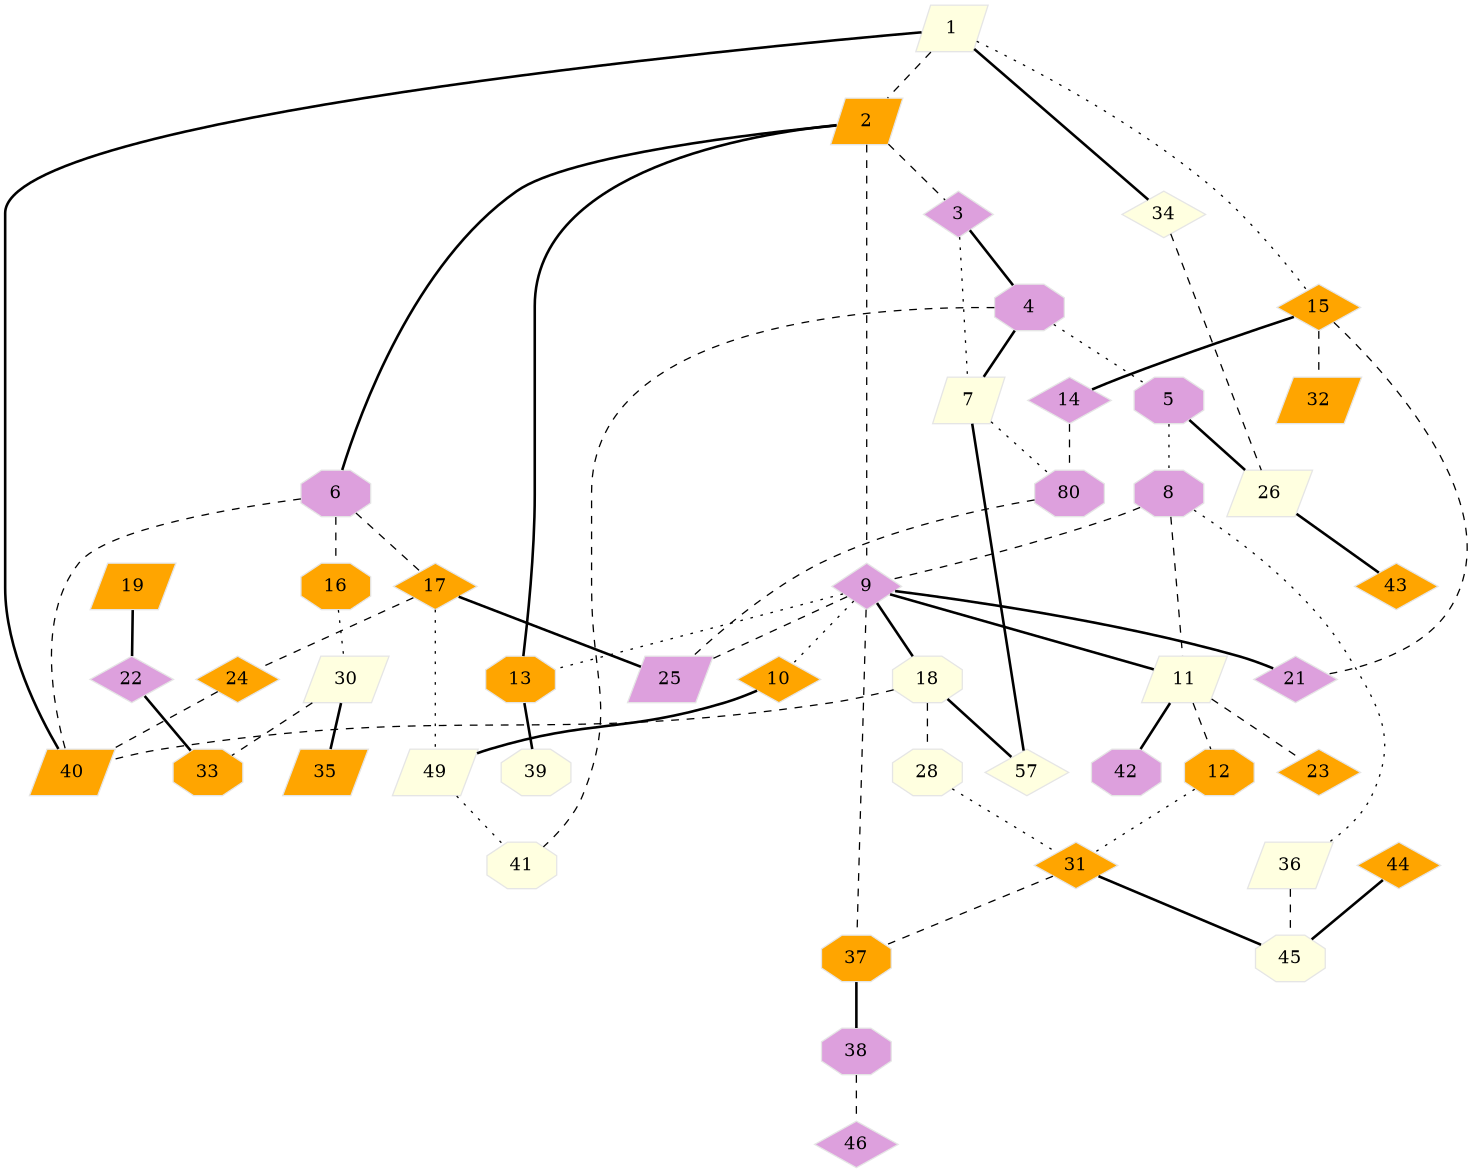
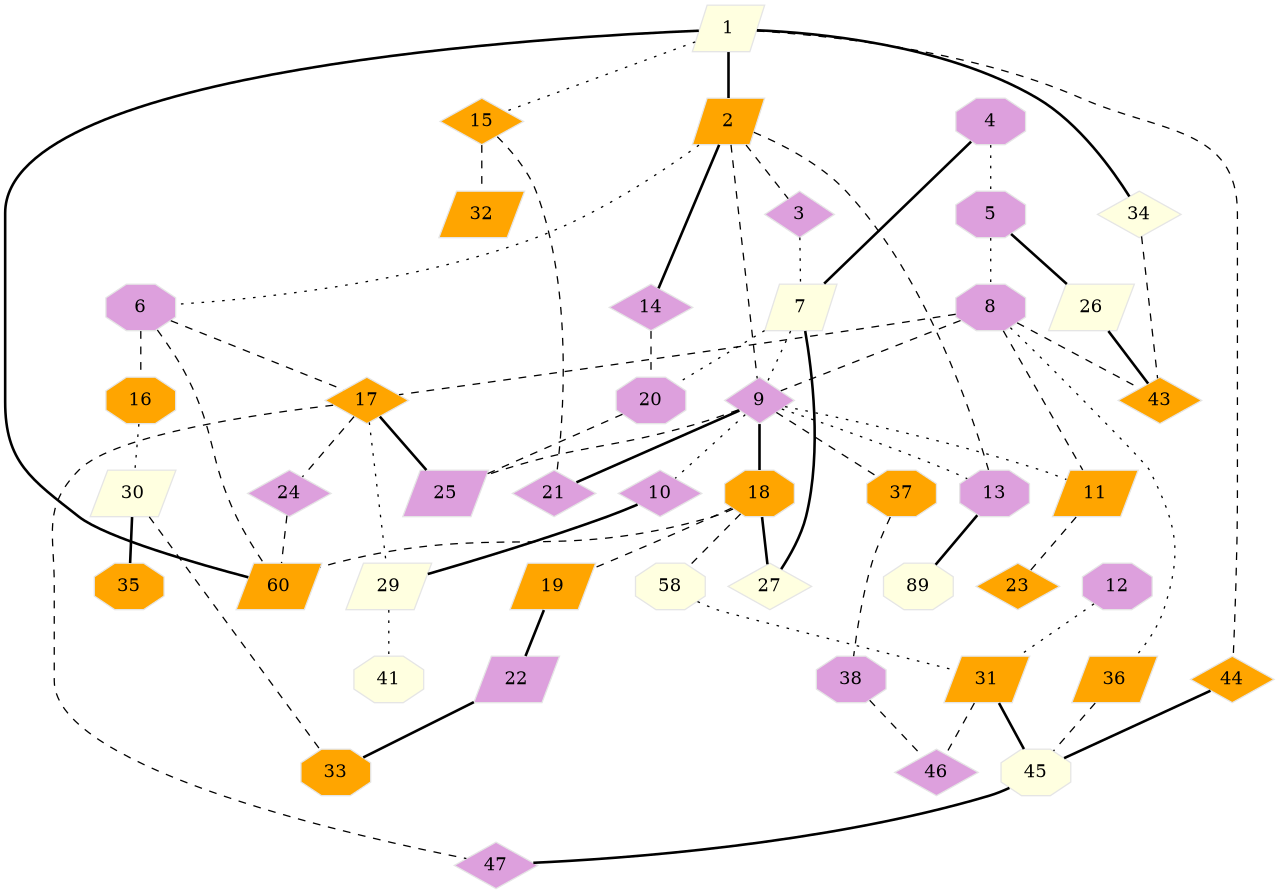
  graph {
    node [color=gray90 fillcolor=plum shape=octagon style=filled]
    edge [style=dashed weight=1.0]
    1 [fillcolor=lightyellow shape=parallelogram]
    2 [fillcolor=orange shape=parallelogram]
    15 [fillcolor=orange shape=diamond]
    34 [fillcolor=lightyellow shape=diamond]
-   40 [fillcolor=orange shape=parallelogram]
+   40 [fillcolor=orange shape=parallelogram label=60]
    44 [fillcolor=orange shape=diamond]
    3 [shape=diamond]
    6
    9 [shape=diamond]
-   13 [fillcolor=orange]
+   13
    14 [shape=diamond]
    21 [shape=diamond]
    32 [fillcolor=orange shape=parallelogram]
    43 [fillcolor=orange shape=diamond]
    45 [fillcolor=lightyellow]
    4
    7 [fillcolor=lightyellow shape=parallelogram]
    16 [fillcolor=orange]
    17 [fillcolor=orange shape=diamond]
-   11 [fillcolor=lightyellow shape=parallelogram]
-   10 [fillcolor=orange shape=diamond]
-   18 [fillcolor=lightyellow]
+   11 [fillcolor=orange shape=parallelogram]
+   10 [shape=diamond]
+   18 [fillcolor=orange]
    25 [shape=parallelogram]
    37 [fillcolor=orange]
-   39 [fillcolor=lightyellow]
-   20 [label=80]
+   39 [fillcolor=lightyellow label=89]
+   20
    5
    41 [fillcolor=lightyellow]
-   27 [fillcolor=lightyellow shape=diamond label=57]
+   27 [fillcolor=lightyellow shape=diamond]
    8
    26 [fillcolor=lightyellow shape=parallelogram]
-   36 [fillcolor=lightyellow shape=parallelogram]
+   36 [fillcolor=orange shape=parallelogram]
    30 [fillcolor=lightyellow shape=parallelogram]
-   29 [fillcolor=lightyellow shape=parallelogram label=49]
-   24 [fillcolor=orange shape=diamond]
-   12 [fillcolor=orange]
+   29 [fillcolor=lightyellow shape=parallelogram]
+   24 [shape=diamond]
+   47 [shape=diamond]
+   12
    23 [fillcolor=orange shape=diamond]
-   42
    19 [fillcolor=orange shape=parallelogram]
-   28 [fillcolor=lightyellow]
+   28 [fillcolor=lightyellow label=58]
    38
-   31 [fillcolor=orange shape=diamond]
-   22 [shape=diamond]
+   31 [fillcolor=orange shape=parallelogram]
+   22 [shape=parallelogram]
    33 [fillcolor=orange]
-   35 [fillcolor=orange shape=parallelogram]
+   35 [fillcolor=orange]
    46 [shape=diamond]
-   1 -- 2
+   1 -- 2 [style=bold]
    1 -- 15 [style=dotted]
    1 -- 34 [style=bold]
    1 -- 40 [style=bold]
+   1 -- 44
    2 -- 3
-   2 -- 6 [style=bold]
+   2 -- 6 [style=dotted]
    2 -- 9
-   2 -- 13 [style=bold]
-   15 -- 14 [style=bold]
+   2 -- 13
+   2 -- 14 [style=bold]
    15 -- 21
    15 -- 32 [weight=3.0]
-   34 -- 26
+   34 -- 43
    44 -- 45 [style=bold]
-   3 -- 4 [style=bold]
    3 -- 7 [style=dotted]
    6 -- 40
    6 -- 16 [weight=4.0]
    6 -- 17
    9 -- 13 [style=dotted]
    9 -- 21 [style=bold]
-   9 -- 11 [style=bold]
+   9 -- 11 [style=dotted]
    9 -- 10 [style=dotted]
    9 -- 18 [style=bold weight=2.0]
    9 -- 25
    9 -- 37 [weight=2.0]
    13 -- 39 [style=bold]
    14 -- 20 [weight=3.0]
+   45 -- 47 [style=bold]
    4 -- 7 [style=bold]
    4 -- 5 [style=dotted weight=2.0]
-   4 -- 41
+   7 -- 9 [style=dotted]
    7 -- 20 [style=dotted]
    7 -- 27 [style=bold]
    16 -- 30 [style=dotted]
    17 -- 25 [style=bold]
    17 -- 29 [style=dotted weight=4.0]
    17 -- 24
-   11 -- 12 [weight=2.0]
+   17 -- 47
    11 -- 23
-   11 -- 42 [style=bold]
    10 -- 29 [style=bold]
    18 -- 40
    18 -- 27 [style=bold]
+   18 -- 19
    18 -- 28
-   37 -- 38 [style=bold]
+   37 -- 38
    20 -- 25
    5 -- 8 [style=dotted weight=2.0]
    5 -- 26 [style=bold]
    8 -- 9
+   8 -- 43
+   8 -- 17
    8 -- 11
    8 -- 36 [style=dotted]
    26 -- 43 [style=bold]
    36 -- 45
    30 -- 33
    30 -- 35 [style=bold weight=3.0]
    29 -- 41 [style=dotted]
    24 -- 40
    12 -- 31 [style=dotted]
    19 -- 22 [style=bold]
    28 -- 31 [style=dotted]
    38 -- 46
    31 -- 45 [style=bold]
-   31 -- 37
+   31 -- 46
    22 -- 33 [style=bold]
  }
